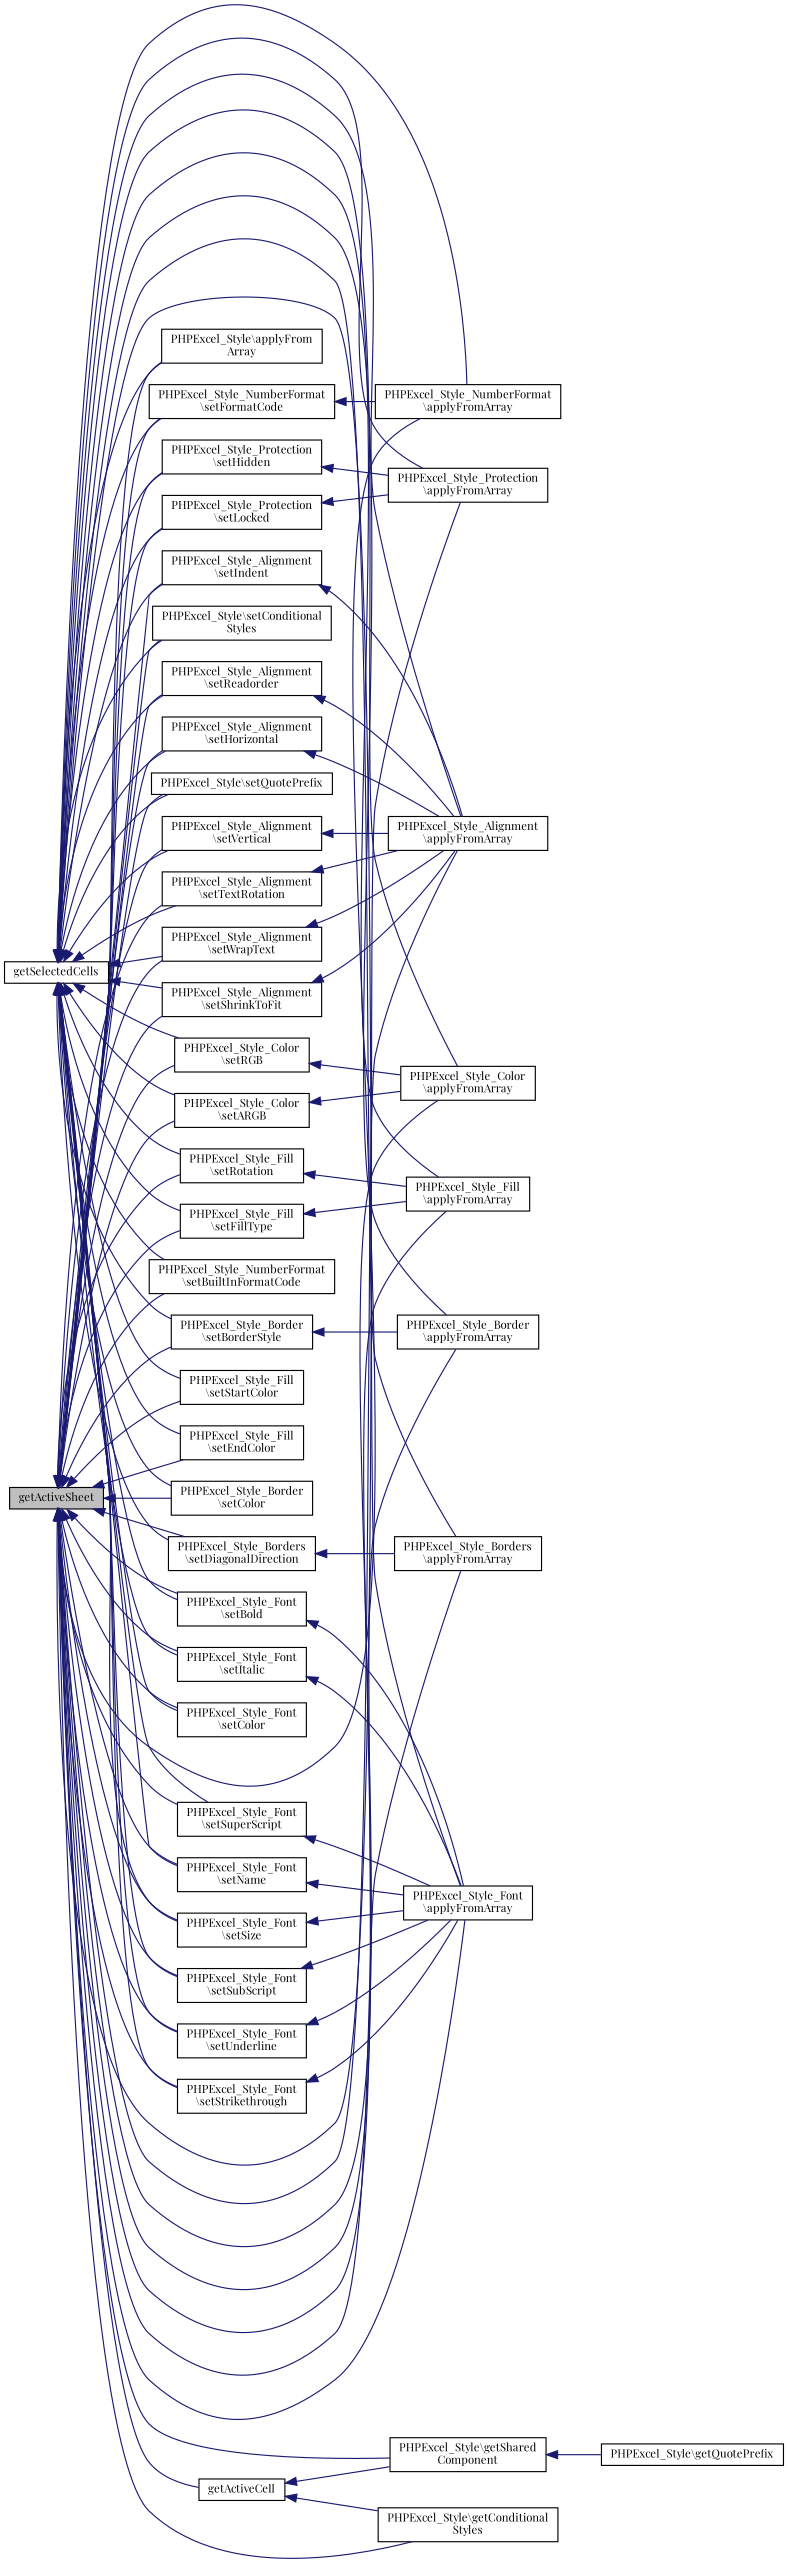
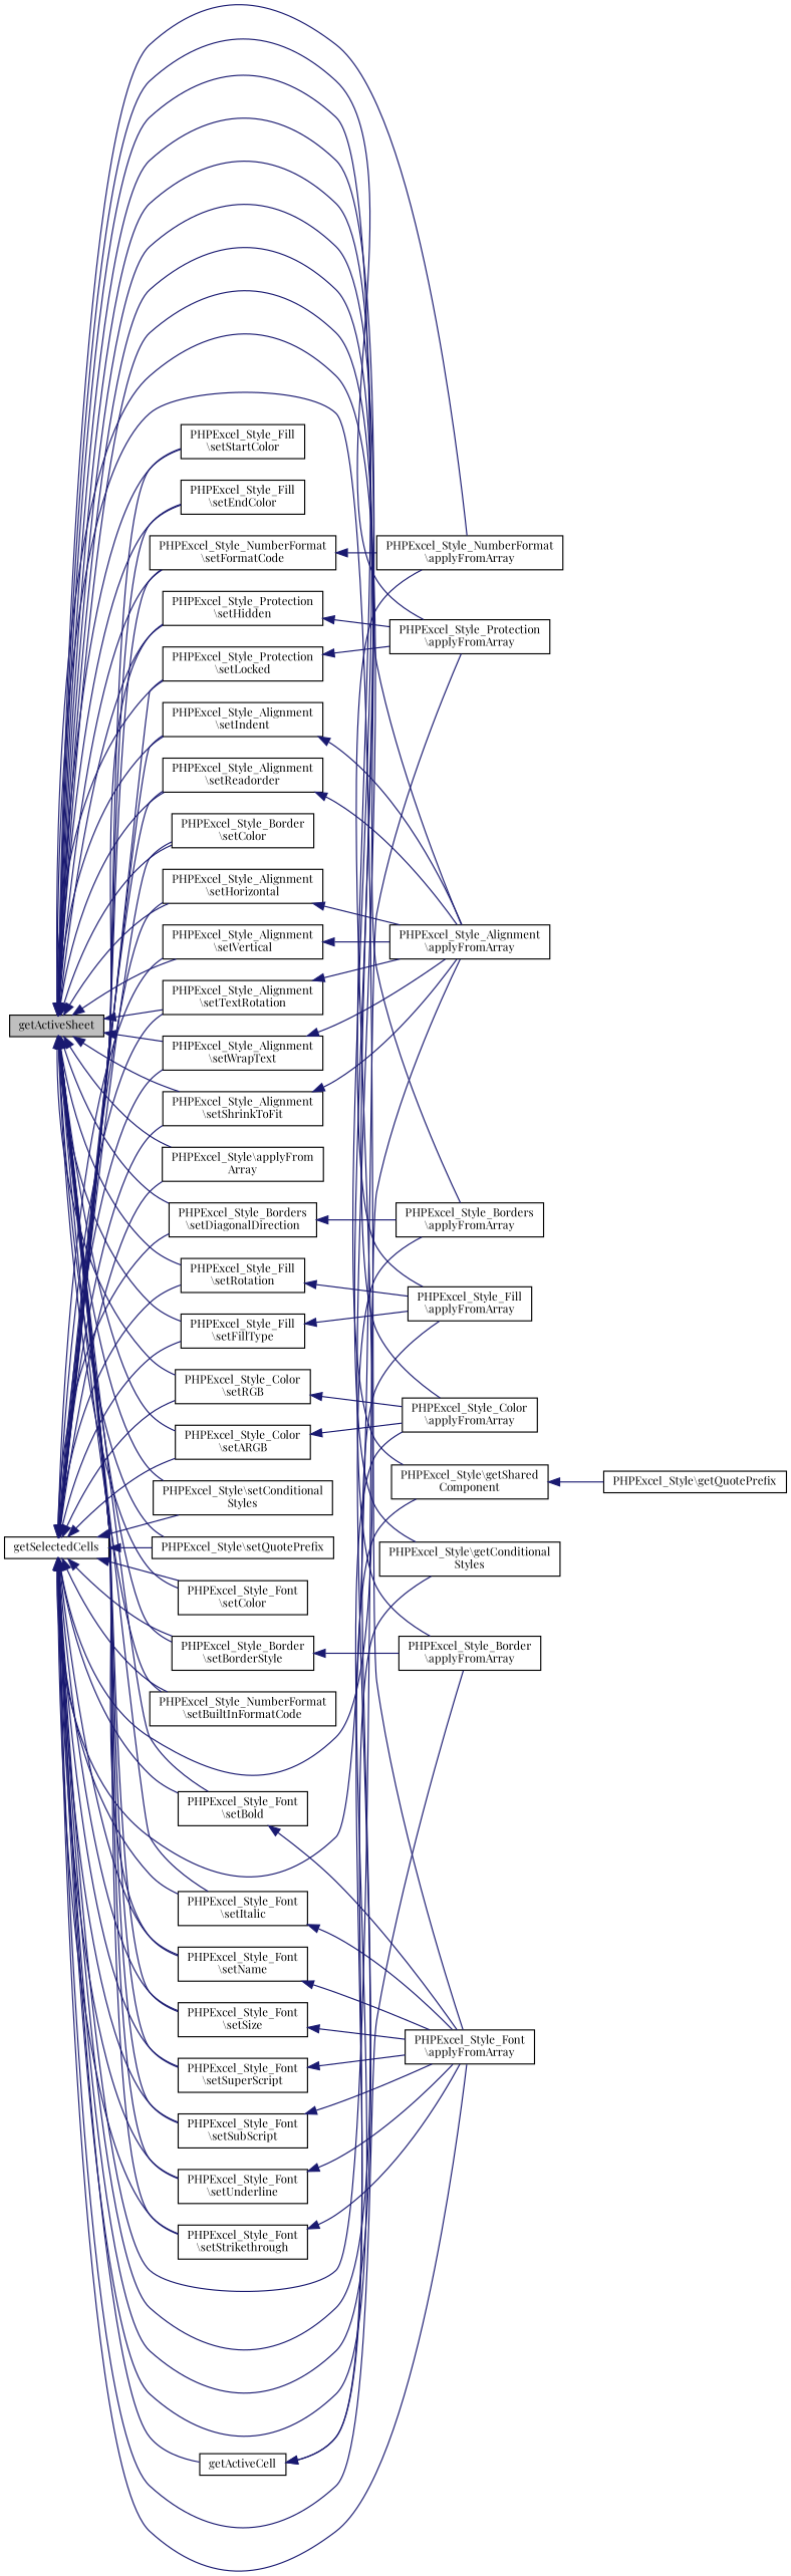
  digraph {
    fontname="Playfair Display"
    rankdir=LR
    node [color=black fillcolor=white fontname="Playfair Display" fontsize=10 shape=record style=filled]
    edge [color=midnightblue dir=back fontname="Playfair Display" fontsize=10 labelfontname=Helvetica labelfontsize=10 style=solid]
    n1 [fillcolor=grey75 fontcolor=black height=0.2 label=getActiveSheet width=0.4]
    n2 [height=0.2 label="PHPExcel_Style_Color\l\\applyFromArray" width=0.4]
    n3 [height=0.2 label="PHPExcel_Style_Color\l\\setARGB" width=0.4]
    n4 [height=0.2 label="PHPExcel_Style_Color\l\\setRGB" width=0.4]
    n5 [height=0.2 label="PHPExcel_Style_Border\l\\applyFromArray" width=0.4]
    n6 [height=0.2 label="PHPExcel_Style_Border\l\\setBorderStyle" width=0.4]
    n7 [height=0.2 label="PHPExcel_Style_Border\l\\setColor" width=0.4]
    n8 [height=0.2 label="PHPExcel_Style_Font\l\\applyFromArray" width=0.4]
    n9 [height=0.2 label="PHPExcel_Style_Font\l\\setName" width=0.4]
    n10 [height=0.2 label="PHPExcel_Style_Font\l\\setSize" width=0.4]
    n11 [height=0.2 label="PHPExcel_Style_Font\l\\setBold" width=0.4]
    n12 [height=0.2 label="PHPExcel_Style_Font\l\\setItalic" width=0.4]
    n13 [height=0.2 label="PHPExcel_Style_Font\l\\setSuperScript" width=0.4]
    n14 [height=0.2 label="PHPExcel_Style_Font\l\\setSubScript" width=0.4]
    n15 [height=0.2 label="PHPExcel_Style_Font\l\\setUnderline" width=0.4]
    n16 [height=0.2 label="PHPExcel_Style_Font\l\\setStrikethrough" width=0.4]
    n17 [height=0.2 label="PHPExcel_Style_Font\l\\setColor" width=0.4]
    n18 [height=0.2 label="PHPExcel_Style\\getShared\lComponent" width=0.4]
    n19 [height=0.2 label="PHPExcel_Style\\applyFrom\lArray" width=0.4]
    n20 [height=0.2 label="PHPExcel_Style\\getConditional\lStyles" width=0.4]
    n21 [height=0.2 label="PHPExcel_Style\\setConditional\lStyles" width=0.4]
    n22 [height=0.2 label="PHPExcel_Style\\setQuotePrefix" width=0.4]
    n23 [height=0.2 label="PHPExcel_Style_Alignment\l\\applyFromArray" width=0.4]
    n24 [height=0.2 label="PHPExcel_Style_Alignment\l\\setHorizontal" width=0.4]
    n25 [height=0.2 label="PHPExcel_Style_Alignment\l\\setVertical" width=0.4]
    n26 [height=0.2 label="PHPExcel_Style_Alignment\l\\setTextRotation" width=0.4]
    n27 [height=0.2 label="PHPExcel_Style_Alignment\l\\setWrapText" width=0.4]
    n28 [height=0.2 label="PHPExcel_Style_Alignment\l\\setShrinkToFit" width=0.4]
    n29 [height=0.2 label="PHPExcel_Style_Alignment\l\\setIndent" width=0.4]
    n30 [height=0.2 label="PHPExcel_Style_Alignment\l\\setReadorder" width=0.4]
    n31 [height=0.2 label="PHPExcel_Style_Borders\l\\applyFromArray" width=0.4]
    n32 [height=0.2 label="PHPExcel_Style_Borders\l\\setDiagonalDirection" width=0.4]
    n33 [height=0.2 label="PHPExcel_Style_Fill\l\\applyFromArray" width=0.4]
    n34 [height=0.2 label="PHPExcel_Style_Fill\l\\setFillType" width=0.4]
    n35 [height=0.2 label="PHPExcel_Style_Fill\l\\setRotation" width=0.4]
    n36 [height=0.2 label="PHPExcel_Style_Fill\l\\setStartColor" width=0.4]
    n37 [height=0.2 label="PHPExcel_Style_Fill\l\\setEndColor" width=0.4]
    n38 [height=0.2 label="PHPExcel_Style_NumberFormat\l\\applyFromArray" width=0.4]
    n39 [height=0.2 label="PHPExcel_Style_NumberFormat\l\\setFormatCode" width=0.4]
    n40 [height=0.2 label="PHPExcel_Style_NumberFormat\l\\setBuiltInFormatCode" width=0.4]
    n41 [height=0.2 label="PHPExcel_Style_Protection\l\\applyFromArray" width=0.4]
    n42 [height=0.2 label="PHPExcel_Style_Protection\l\\setLocked" width=0.4]
    n43 [height=0.2 label="PHPExcel_Style_Protection\l\\setHidden" width=0.4]
    n44 [height=0.2 label=getActiveCell width=0.4]
    n45 [height=0.2 label="PHPExcel_Style\\getQuotePrefix" width=0.4]
    n46 [height=0.2 label=getSelectedCells width=0.4]
    n1 -> n2
    n1 -> n3
    n1 -> n4
    n1 -> n5
    n1 -> n6
    n1 -> n7
    n1 -> n8
    n1 -> n9
    n1 -> n10
    n1 -> n11
    n1 -> n12
    n1 -> n13
    n1 -> n14
    n1 -> n15
    n1 -> n16
    n1 -> n17
    n1 -> n18
    n1 -> n19
    n1 -> n20
    n1 -> n21
    n1 -> n22
    n1 -> n23
    n1 -> n24
    n1 -> n25
    n1 -> n26
    n1 -> n27
    n1 -> n28
    n1 -> n29
    n1 -> n30
    n1 -> n31
    n1 -> n32
    n1 -> n33
    n1 -> n34
    n1 -> n35
    n1 -> n36
    n1 -> n37
    n1 -> n38
    n1 -> n39
    n1 -> n40
    n1 -> n41
    n1 -> n42
    n1 -> n43
-   n1 -> n44
+   n46 -> n44
    n3 -> n2
    n4 -> n2
    n6 -> n5
    n9 -> n8
    n10 -> n8
    n11 -> n8
    n12 -> n8
    n13 -> n8
    n14 -> n8
    n15 -> n8
    n16 -> n8
    n18 -> n45
    n24 -> n23
    n25 -> n23
    n26 -> n23
    n27 -> n23
    n28 -> n23
    n29 -> n23
    n30 -> n23
    n32 -> n31
    n34 -> n33
    n35 -> n33
    n39 -> n38
    n42 -> n41
    n43 -> n41
    n44 -> n18
    n44 -> n20
    n46 -> n2
    n46 -> n3
    n46 -> n4
    n46 -> n5
    n46 -> n6
    n46 -> n7
    n46 -> n8
    n46 -> n9
    n46 -> n10
    n46 -> n11
    n46 -> n12
    n46 -> n13
    n46 -> n14
    n46 -> n15
    n46 -> n16
    n46 -> n17
    n46 -> n19
    n46 -> n21
    n46 -> n22
    n46 -> n23
    n46 -> n24
    n46 -> n25
    n46 -> n26
    n46 -> n27
    n46 -> n28
    n46 -> n29
    n46 -> n30
    n46 -> n31
    n46 -> n32
    n46 -> n33
    n46 -> n34
    n46 -> n35
    n46 -> n36
    n46 -> n37
    n46 -> n38
    n46 -> n39
    n46 -> n40
    n46 -> n41
    n46 -> n42
    n46 -> n43
  }
